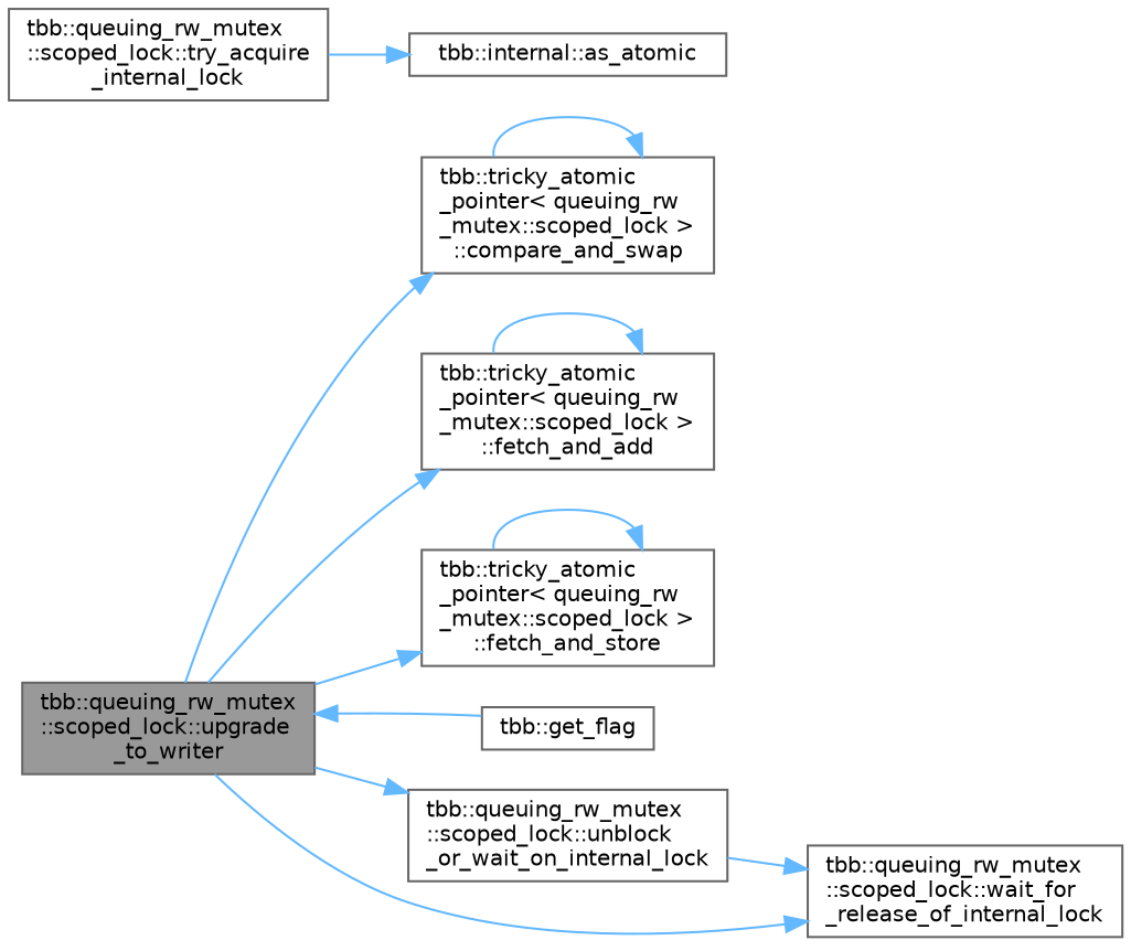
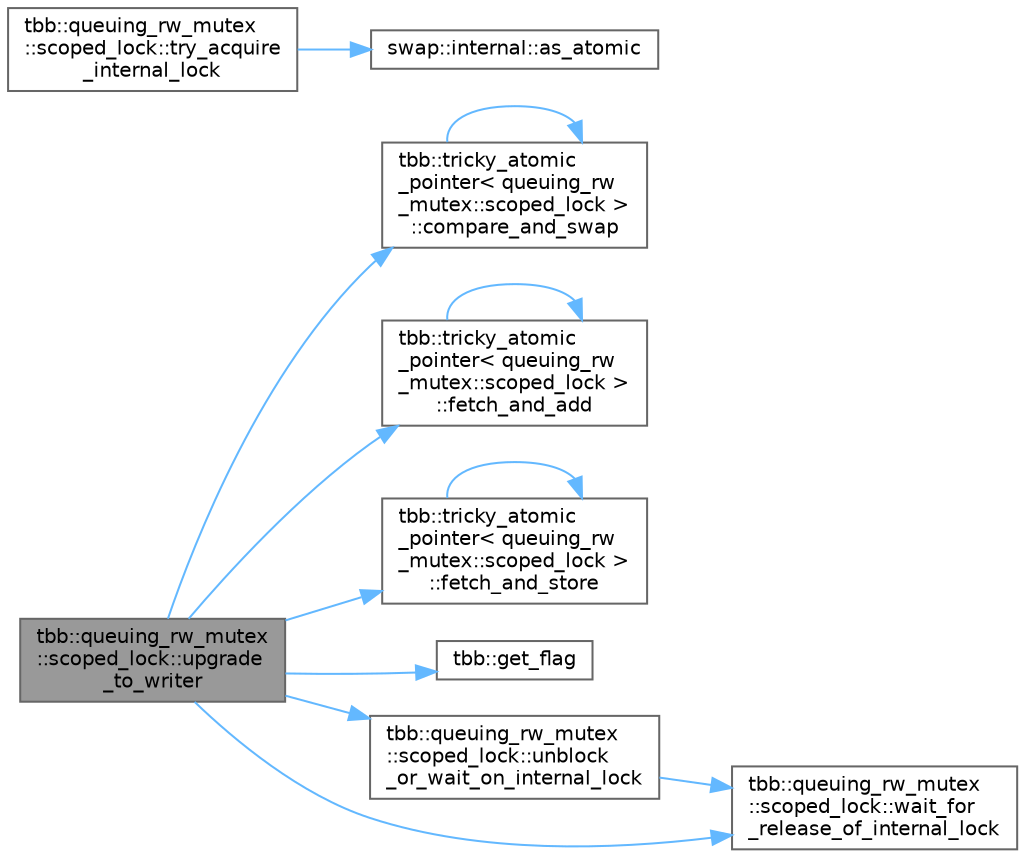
  digraph {
    rankdir=LR
    node [color=grey40 fillcolor=white fontname=Helvetica fontsize=10 shape=box style=filled]
    edge [color=steelblue1 fontname=Helvetica fontsize=10 labelfontname=Helvetica labelfontsize=10 style=solid]
    n1 [color=gray40 fillcolor=grey60 fontcolor=black height=0.2 label="tbb::queuing_rw_mutex\l::scoped_lock::upgrade\l_to_writer" width=0.4]
    n2 [height=0.2 label="tbb::tricky_atomic\l_pointer\< queuing_rw\l_mutex::scoped_lock \>\l::compare_and_swap" width=0.4]
    n3 [height=0.2 label="tbb::tricky_atomic\l_pointer\< queuing_rw\l_mutex::scoped_lock \>\l::fetch_and_add" width=0.4]
    n4 [height=0.2 label="tbb::tricky_atomic\l_pointer\< queuing_rw\l_mutex::scoped_lock \>\l::fetch_and_store" width=0.4]
    n5 [height=0.2 label="tbb::get_flag" width=0.4]
    n6 [height=0.2 label="tbb::queuing_rw_mutex\l::scoped_lock::unblock\l_or_wait_on_internal_lock" width=0.4]
    n7 [height=0.2 label="tbb::queuing_rw_mutex\l::scoped_lock::wait_for\l_release_of_internal_lock" width=0.4]
    n8 [height=0.2 label="tbb::queuing_rw_mutex\l::scoped_lock::try_acquire\l_internal_lock" width=0.4]
-   n9 [height=0.2 label="tbb::internal::as_atomic" width=0.4]
+   n9 [height=0.2 label="swap::internal::as_atomic" width=0.4]
    n1 -> n2
    n1 -> n3
    n1 -> n4
-   n5 -> n1
+   n1 -> n5
    n1 -> n6
    n1 -> n7
    n2 -> n2
    n3 -> n3
    n4 -> n4
    n6 -> n7
    n8 -> n9
  }
